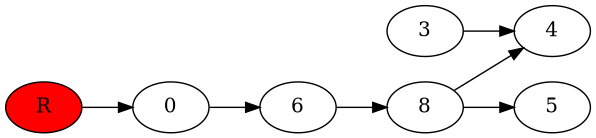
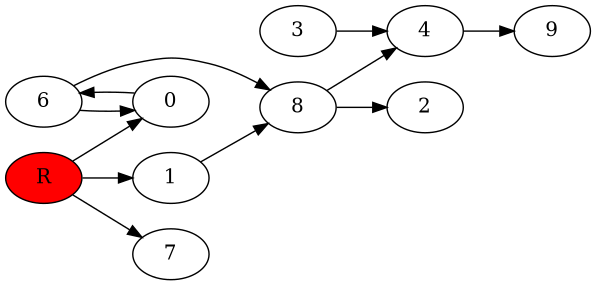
  digraph {
    rankdir=LR
+   1
    8
    4
-   5
+   5 [label=2]
    n5 [label=0]
    6
+   9
    3
    R [fillcolor="#ff0000" style=filled]
+   7
+   1 -> 8
    8 -> 4
    8 -> 5
+   4 -> 9
    n5 -> 6
    6 -> 8
+   6 -> n5
    3 -> 4
+   R -> 1
    R -> n5
+   R -> 7
  }
